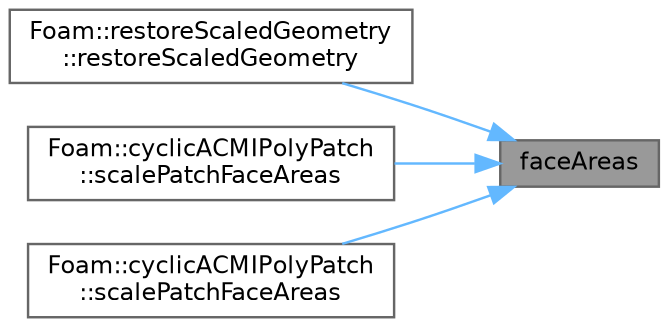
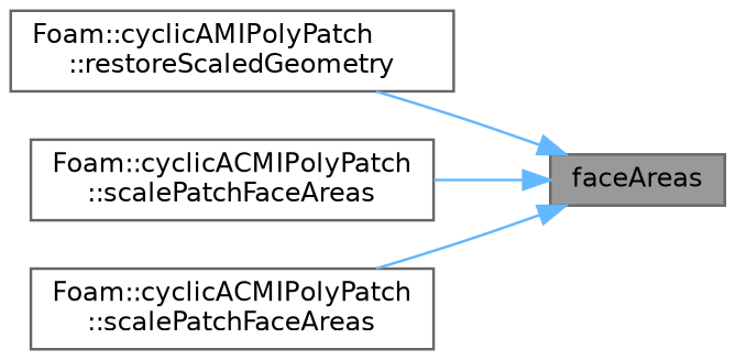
  digraph {
    rankdir=RL
    node [color=grey40 fillcolor=white fontname=Helvetica fontsize=10 shape=box style=filled]
    edge [color=steelblue1 dir=back fontname=Helvetica fontsize=10 labelfontname=Helvetica labelfontsize=10 style=solid]
    n1 [color=gray40 fillcolor=grey60 fontcolor=black height=0.2 label=faceAreas width=0.4]
-   n2 [height=0.2 label="Foam::restoreScaledGeometry\l::restoreScaledGeometry" width=0.4]
+   n2 [height=0.2 label="Foam::cyclicAMIPolyPatch\l::restoreScaledGeometry" width=0.4]
    n3 [height=0.2 label="Foam::cyclicACMIPolyPatch\l::scalePatchFaceAreas" width=0.4]
    n4 [height=0.2 label="Foam::cyclicACMIPolyPatch\l::scalePatchFaceAreas" width=0.4]
    n1 -> n2
    n1 -> n3
    n1 -> n4
  }
